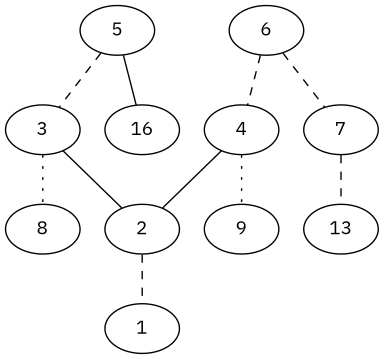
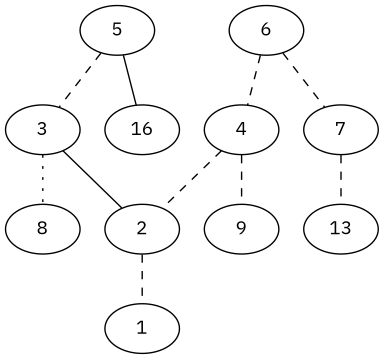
  graph {
    fontname="IBM Plex Sans"
    node [chem=C fontname="IBM Plex Sans"]
    edge [fontname="IBM Plex Sans" style=dashed valence=1]
    1 [chem=F]
    2
    3
    8 [chem=H]
    4
    9 [chem=H]
    5
    n8 [chem=H label=16]
    6 [chem=N]
    7
    n11 [chem=H label=13]
    2 -- 1
    3 -- 2 [style=solid valence=2]
    3 -- 8 [style=dotted]
-   4 -- 2 [style=solid]
-   4 -- 9 [style=dotted]
+   4 -- 2
+   4 -- 9
    5 -- 3
    5 -- n8 [style=solid]
    6 -- 4 [valence=2]
    6 -- 7
    7 -- n11
  }
